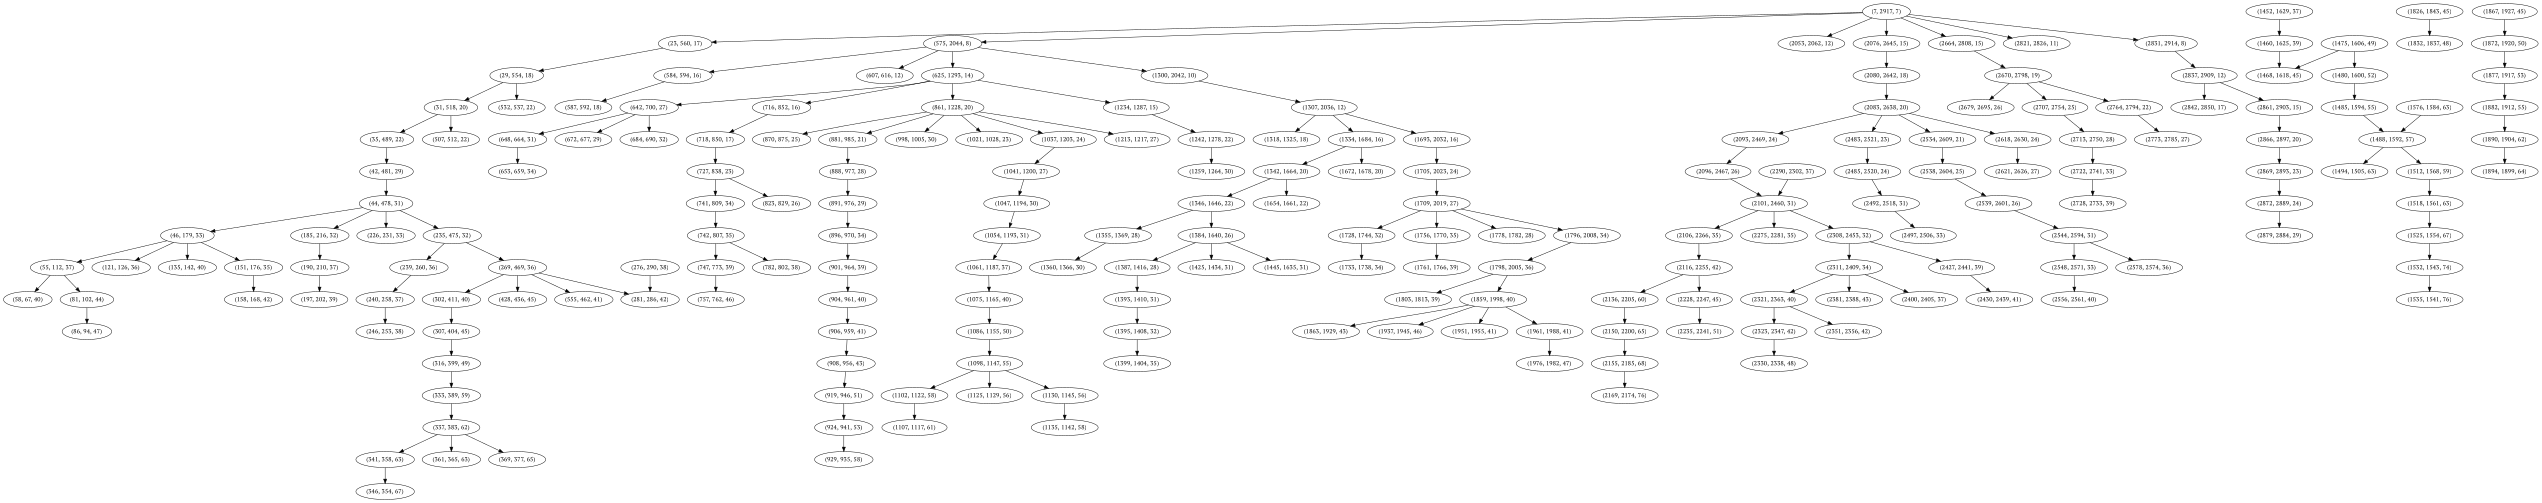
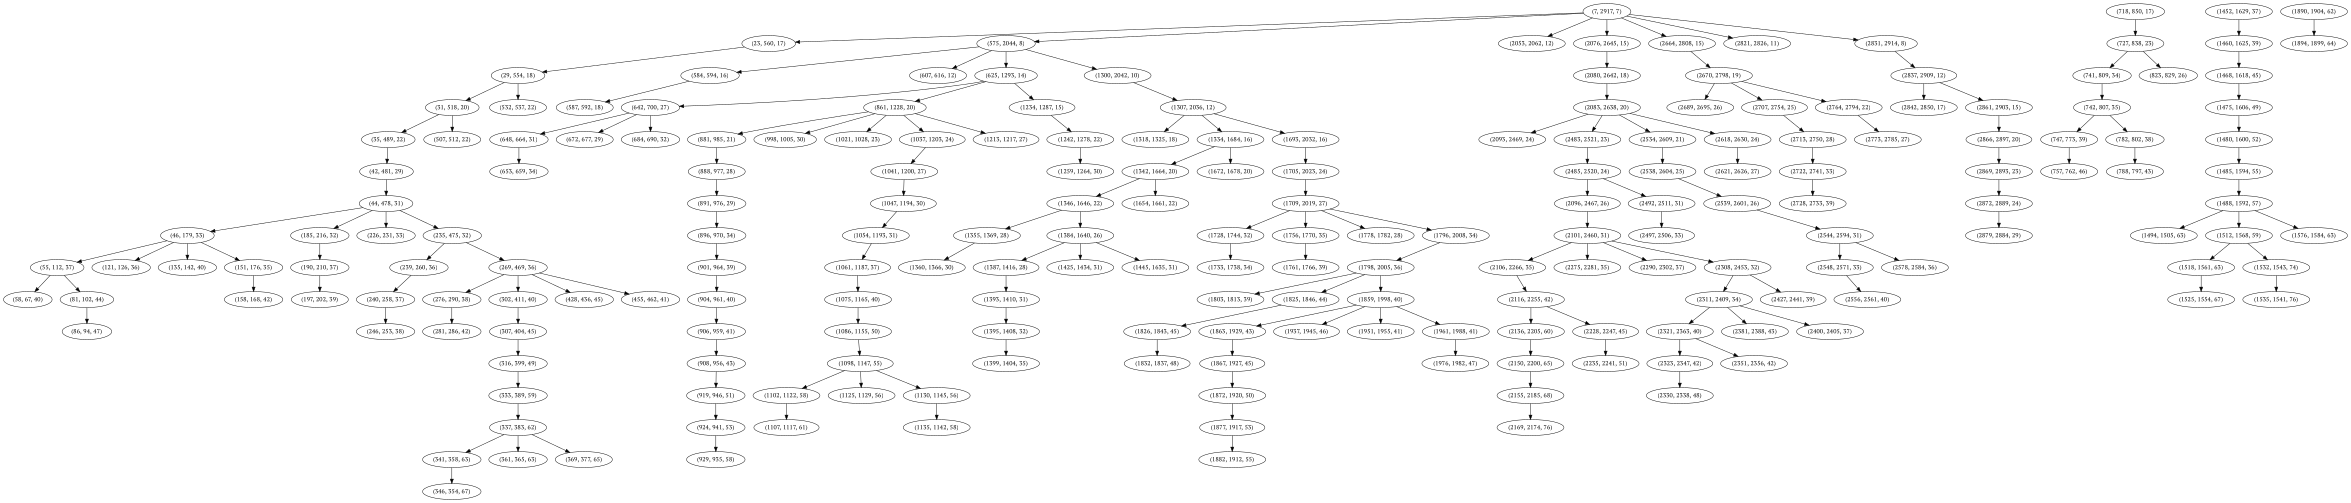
  digraph {
    fontname="PT Serif"
    node [fontname="PT Serif"]
    edge [fontname="PT Serif"]
    "(7, 2917, 7)"
    "(23, 560, 17)"
    "(575, 2044, 8)"
    "(2053, 2062, 12)"
    "(2076, 2645, 15)"
    "(2664, 2808, 15)"
    "(2821, 2826, 11)"
    "(2831, 2914, 8)"
    "(29, 554, 18)"
    "(584, 594, 16)"
    "(607, 616, 12)"
    "(625, 1293, 14)"
    "(1300, 2042, 10)"
    "(2080, 2642, 18)"
    "(2670, 2798, 19)"
    "(2837, 2909, 12)"
    "(31, 518, 20)"
    "(532, 537, 22)"
    "(35, 489, 22)"
    "(507, 512, 22)"
    "(42, 481, 29)"
    "(44, 478, 31)"
    "(46, 179, 33)"
    "(185, 216, 32)"
    "(226, 231, 33)"
    "(235, 475, 32)"
    "(55, 112, 37)"
    "(121, 126, 36)"
    "(135, 142, 40)"
    "(151, 176, 35)"
    "(190, 210, 37)"
    "(239, 260, 36)"
    "(269, 469, 36)"
    "(58, 67, 40)"
    "(81, 102, 44)"
    "(158, 168, 42)"
    "(86, 94, 47)"
    "(197, 202, 39)"
    "(240, 258, 37)"
    "(276, 290, 38)"
    "(302, 411, 40)"
    "(428, 436, 45)"
-   "(455, 462, 41)" [label="(555, 462, 41)"]
+   "(455, 462, 41)"
    "(246, 253, 38)"
    "(281, 286, 42)"
    "(307, 404, 45)"
    "(316, 399, 49)"
    "(333, 389, 59)"
    "(337, 383, 62)"
    "(341, 358, 63)"
    "(361, 365, 63)"
    "(369, 377, 65)"
    "(346, 354, 67)"
    "(587, 592, 18)"
    "(642, 700, 27)"
-   "(716, 852, 16)"
    "(861, 1228, 20)"
    "(1234, 1287, 15)"
    "(1307, 2036, 12)"
    "(648, 664, 31)"
    "(672, 677, 29)"
    "(684, 690, 32)"
    "(718, 850, 17)"
-   "(870, 875, 25)"
    "(881, 985, 21)"
    "(998, 1005, 30)"
    "(1021, 1028, 23)"
    "(1037, 1203, 24)"
    "(1213, 1217, 27)"
    "(1242, 1278, 22)"
    "(653, 659, 34)"
    "(727, 838, 23)"
    "(741, 809, 34)"
    "(823, 829, 26)"
    "(742, 807, 35)"
    "(747, 773, 39)"
    "(782, 802, 38)"
    "(757, 762, 46)"
+   "(788, 797, 43)"
    "(888, 977, 28)"
    "(1041, 1200, 27)"
    "(891, 976, 29)"
    "(896, 970, 34)"
    "(901, 964, 39)"
    "(904, 961, 40)"
    "(906, 959, 41)"
    "(908, 956, 43)"
    "(919, 946, 51)"
    "(924, 941, 53)"
    "(929, 935, 58)"
    "(1047, 1194, 30)"
    "(1054, 1193, 31)"
    "(1061, 1187, 37)"
    "(1075, 1165, 40)"
    "(1086, 1155, 50)"
    "(1098, 1147, 55)"
    "(1102, 1122, 58)"
    "(1125, 1129, 56)"
    "(1130, 1145, 56)"
    "(1107, 1117, 61)"
    "(1135, 1142, 58)"
    "(1259, 1264, 30)"
    "(1318, 1325, 18)"
    "(1334, 1684, 16)"
    "(1693, 2032, 16)"
    "(1342, 1664, 20)"
    "(1672, 1678, 20)"
    "(1705, 2023, 24)"
    "(1346, 1646, 22)"
    "(1654, 1661, 22)"
    "(1355, 1369, 28)"
    "(1384, 1640, 26)"
    "(1360, 1366, 30)"
    "(1387, 1416, 28)"
    "(1425, 1434, 31)"
    "(1445, 1635, 31)"
    "(1393, 1410, 31)"
    "(1395, 1408, 32)"
    "(1399, 1404, 35)"
    "(1452, 1629, 37)"
    "(1460, 1625, 39)"
    "(1468, 1618, 45)"
    "(1475, 1606, 49)"
    "(1480, 1600, 52)"
    "(1485, 1594, 55)"
    "(1488, 1592, 57)"
    "(1494, 1505, 63)"
    "(1512, 1568, 59)"
    "(1576, 1584, 63)"
    "(1518, 1561, 63)"
    "(1525, 1554, 67)"
    "(1532, 1543, 74)"
    "(1535, 1541, 76)"
    "(1709, 2019, 27)"
    "(1728, 1744, 32)"
    "(1756, 1770, 35)"
    "(1778, 1782, 28)"
    "(1796, 2008, 34)"
    "(1733, 1738, 34)"
    "(1761, 1766, 39)"
    "(1798, 2005, 36)"
    "(1803, 1813, 39)"
+   "(1825, 1846, 44)"
    "(1859, 1998, 40)"
    "(1826, 1843, 45)"
    "(1863, 1929, 43)"
    "(1937, 1945, 46)"
    "(1951, 1955, 41)"
    "(1961, 1988, 41)"
    "(1832, 1837, 48)"
    "(1867, 1927, 45)"
    "(1976, 1982, 47)"
    "(1872, 1920, 50)"
    "(1877, 1917, 53)"
    "(1882, 1912, 55)"
    "(1890, 1904, 62)"
    "(1894, 1899, 64)"
    "(2083, 2638, 20)"
    "(2093, 2469, 24)"
    "(2483, 2521, 23)"
    "(2534, 2609, 21)"
    "(2618, 2630, 24)"
    "(2096, 2467, 26)"
    "(2485, 2520, 24)"
    "(2538, 2604, 25)"
    "(2621, 2626, 27)"
    "(2101, 2460, 31)"
    "(2106, 2266, 35)"
    "(2275, 2281, 35)"
    "(2290, 2302, 37)"
    "(2308, 2453, 32)"
    "(2116, 2255, 42)"
    "(2311, 2409, 34)"
    "(2427, 2441, 39)"
    "(2136, 2205, 60)"
    "(2228, 2247, 45)"
    "(2150, 2200, 65)"
    "(2235, 2241, 51)"
    "(2155, 2185, 68)"
    "(2169, 2174, 76)"
    "(2321, 2363, 40)"
    "(2381, 2388, 43)"
    "(2400, 2405, 37)"
-   "(2430, 2439, 41)"
    "(2323, 2347, 42)"
    "(2351, 2356, 42)"
    "(2330, 2338, 48)"
-   "(2492, 2511, 31)" [label="(2492, 2518, 31)"]
+   "(2492, 2511, 31)"
    "(2497, 2506, 33)"
    "(2539, 2601, 26)"
    "(2544, 2594, 31)"
    "(2548, 2571, 33)"
-   "(2578, 2584, 36)" [label="(2578, 2574, 36)"]
+   "(2578, 2584, 36)"
    "(2556, 2561, 40)"
-   "(2679, 2695, 26)"
+   "(2679, 2695, 26)" [label="(2689, 2695, 26)"]
    "(2707, 2754, 25)"
    "(2764, 2794, 22)"
    "(2713, 2750, 28)"
    "(2773, 2785, 27)"
    "(2722, 2741, 33)"
    "(2728, 2733, 39)"
    "(2842, 2850, 17)"
    "(2861, 2903, 15)"
    "(2866, 2897, 20)"
    "(2869, 2893, 23)"
    "(2872, 2889, 24)"
    "(2879, 2884, 29)"
    "(7, 2917, 7)" -> "(23, 560, 17)"
    "(7, 2917, 7)" -> "(575, 2044, 8)"
    "(7, 2917, 7)" -> "(2053, 2062, 12)"
    "(7, 2917, 7)" -> "(2076, 2645, 15)"
    "(7, 2917, 7)" -> "(2664, 2808, 15)"
    "(7, 2917, 7)" -> "(2821, 2826, 11)"
    "(7, 2917, 7)" -> "(2831, 2914, 8)"
    "(23, 560, 17)" -> "(29, 554, 18)"
    "(575, 2044, 8)" -> "(584, 594, 16)"
    "(575, 2044, 8)" -> "(607, 616, 12)"
    "(575, 2044, 8)" -> "(625, 1293, 14)"
    "(575, 2044, 8)" -> "(1300, 2042, 10)"
    "(2076, 2645, 15)" -> "(2080, 2642, 18)"
    "(2664, 2808, 15)" -> "(2670, 2798, 19)"
    "(2831, 2914, 8)" -> "(2837, 2909, 12)"
    "(29, 554, 18)" -> "(31, 518, 20)"
    "(29, 554, 18)" -> "(532, 537, 22)"
    "(584, 594, 16)" -> "(587, 592, 18)"
    "(625, 1293, 14)" -> "(642, 700, 27)"
-   "(625, 1293, 14)" -> "(716, 852, 16)"
    "(625, 1293, 14)" -> "(861, 1228, 20)"
    "(625, 1293, 14)" -> "(1234, 1287, 15)"
    "(1300, 2042, 10)" -> "(1307, 2036, 12)"
    "(2080, 2642, 18)" -> "(2083, 2638, 20)"
    "(2670, 2798, 19)" -> "(2679, 2695, 26)"
    "(2670, 2798, 19)" -> "(2707, 2754, 25)"
    "(2670, 2798, 19)" -> "(2764, 2794, 22)"
    "(2837, 2909, 12)" -> "(2842, 2850, 17)"
    "(2837, 2909, 12)" -> "(2861, 2903, 15)"
    "(31, 518, 20)" -> "(35, 489, 22)"
    "(31, 518, 20)" -> "(507, 512, 22)"
    "(35, 489, 22)" -> "(42, 481, 29)"
    "(42, 481, 29)" -> "(44, 478, 31)"
    "(44, 478, 31)" -> "(46, 179, 33)"
    "(44, 478, 31)" -> "(185, 216, 32)"
    "(44, 478, 31)" -> "(226, 231, 33)"
    "(44, 478, 31)" -> "(235, 475, 32)"
    "(46, 179, 33)" -> "(55, 112, 37)"
    "(46, 179, 33)" -> "(121, 126, 36)"
    "(46, 179, 33)" -> "(135, 142, 40)"
    "(46, 179, 33)" -> "(151, 176, 35)"
    "(185, 216, 32)" -> "(190, 210, 37)"
    "(235, 475, 32)" -> "(239, 260, 36)"
    "(235, 475, 32)" -> "(269, 469, 36)"
    "(55, 112, 37)" -> "(58, 67, 40)"
    "(55, 112, 37)" -> "(81, 102, 44)"
    "(151, 176, 35)" -> "(158, 168, 42)"
    "(190, 210, 37)" -> "(197, 202, 39)"
    "(239, 260, 36)" -> "(240, 258, 37)"
-   "(269, 469, 36)" -> "(281, 286, 42)"
+   "(269, 469, 36)" -> "(276, 290, 38)"
    "(269, 469, 36)" -> "(302, 411, 40)"
    "(269, 469, 36)" -> "(428, 436, 45)"
    "(269, 469, 36)" -> "(455, 462, 41)"
    "(81, 102, 44)" -> "(86, 94, 47)"
    "(240, 258, 37)" -> "(246, 253, 38)"
    "(276, 290, 38)" -> "(281, 286, 42)"
    "(302, 411, 40)" -> "(307, 404, 45)"
    "(307, 404, 45)" -> "(316, 399, 49)"
    "(316, 399, 49)" -> "(333, 389, 59)"
    "(333, 389, 59)" -> "(337, 383, 62)"
    "(337, 383, 62)" -> "(341, 358, 63)"
    "(337, 383, 62)" -> "(361, 365, 63)"
    "(337, 383, 62)" -> "(369, 377, 65)"
    "(341, 358, 63)" -> "(346, 354, 67)"
    "(642, 700, 27)" -> "(648, 664, 31)"
    "(642, 700, 27)" -> "(672, 677, 29)"
    "(642, 700, 27)" -> "(684, 690, 32)"
-   "(716, 852, 16)" -> "(718, 850, 17)"
-   "(861, 1228, 20)" -> "(870, 875, 25)"
    "(861, 1228, 20)" -> "(881, 985, 21)"
    "(861, 1228, 20)" -> "(998, 1005, 30)"
    "(861, 1228, 20)" -> "(1021, 1028, 23)"
    "(861, 1228, 20)" -> "(1037, 1203, 24)"
    "(861, 1228, 20)" -> "(1213, 1217, 27)"
    "(1234, 1287, 15)" -> "(1242, 1278, 22)"
    "(1307, 2036, 12)" -> "(1318, 1325, 18)"
    "(1307, 2036, 12)" -> "(1334, 1684, 16)"
    "(1307, 2036, 12)" -> "(1693, 2032, 16)"
    "(648, 664, 31)" -> "(653, 659, 34)"
    "(718, 850, 17)" -> "(727, 838, 23)"
    "(881, 985, 21)" -> "(888, 977, 28)"
    "(1037, 1203, 24)" -> "(1041, 1200, 27)"
    "(1242, 1278, 22)" -> "(1259, 1264, 30)"
    "(727, 838, 23)" -> "(741, 809, 34)"
    "(727, 838, 23)" -> "(823, 829, 26)"
    "(741, 809, 34)" -> "(742, 807, 35)"
    "(742, 807, 35)" -> "(747, 773, 39)"
    "(742, 807, 35)" -> "(782, 802, 38)"
    "(747, 773, 39)" -> "(757, 762, 46)"
+   "(782, 802, 38)" -> "(788, 797, 43)"
    "(888, 977, 28)" -> "(891, 976, 29)"
    "(1041, 1200, 27)" -> "(1047, 1194, 30)"
    "(891, 976, 29)" -> "(896, 970, 34)"
    "(896, 970, 34)" -> "(901, 964, 39)"
    "(901, 964, 39)" -> "(904, 961, 40)"
    "(904, 961, 40)" -> "(906, 959, 41)"
    "(906, 959, 41)" -> "(908, 956, 43)"
    "(908, 956, 43)" -> "(919, 946, 51)"
    "(919, 946, 51)" -> "(924, 941, 53)"
    "(924, 941, 53)" -> "(929, 935, 58)"
    "(1047, 1194, 30)" -> "(1054, 1193, 31)"
    "(1054, 1193, 31)" -> "(1061, 1187, 37)"
    "(1061, 1187, 37)" -> "(1075, 1165, 40)"
    "(1075, 1165, 40)" -> "(1086, 1155, 50)"
    "(1086, 1155, 50)" -> "(1098, 1147, 55)"
    "(1098, 1147, 55)" -> "(1102, 1122, 58)"
    "(1098, 1147, 55)" -> "(1125, 1129, 56)"
    "(1098, 1147, 55)" -> "(1130, 1145, 56)"
    "(1102, 1122, 58)" -> "(1107, 1117, 61)"
    "(1130, 1145, 56)" -> "(1135, 1142, 58)"
    "(1334, 1684, 16)" -> "(1342, 1664, 20)"
    "(1334, 1684, 16)" -> "(1672, 1678, 20)"
    "(1693, 2032, 16)" -> "(1705, 2023, 24)"
    "(1342, 1664, 20)" -> "(1346, 1646, 22)"
    "(1342, 1664, 20)" -> "(1654, 1661, 22)"
    "(1705, 2023, 24)" -> "(1709, 2019, 27)"
    "(1346, 1646, 22)" -> "(1355, 1369, 28)"
    "(1346, 1646, 22)" -> "(1384, 1640, 26)"
    "(1355, 1369, 28)" -> "(1360, 1366, 30)"
    "(1384, 1640, 26)" -> "(1387, 1416, 28)"
    "(1384, 1640, 26)" -> "(1425, 1434, 31)"
    "(1384, 1640, 26)" -> "(1445, 1635, 31)"
    "(1387, 1416, 28)" -> "(1393, 1410, 31)"
    "(1393, 1410, 31)" -> "(1395, 1408, 32)"
    "(1395, 1408, 32)" -> "(1399, 1404, 35)"
    "(1452, 1629, 37)" -> "(1460, 1625, 39)"
    "(1460, 1625, 39)" -> "(1468, 1618, 45)"
-   "(1475, 1606, 49)" -> "(1468, 1618, 45)"
+   "(1468, 1618, 45)" -> "(1475, 1606, 49)"
    "(1475, 1606, 49)" -> "(1480, 1600, 52)"
    "(1480, 1600, 52)" -> "(1485, 1594, 55)"
    "(1485, 1594, 55)" -> "(1488, 1592, 57)"
    "(1488, 1592, 57)" -> "(1494, 1505, 63)"
    "(1488, 1592, 57)" -> "(1512, 1568, 59)"
-   "(1576, 1584, 63)" -> "(1488, 1592, 57)"
+   "(1488, 1592, 57)" -> "(1576, 1584, 63)"
    "(1512, 1568, 59)" -> "(1518, 1561, 63)"
    "(1518, 1561, 63)" -> "(1525, 1554, 67)"
-   "(1525, 1554, 67)" -> "(1532, 1543, 74)"
+   "(1512, 1568, 59)" -> "(1532, 1543, 74)"
    "(1532, 1543, 74)" -> "(1535, 1541, 76)"
    "(1709, 2019, 27)" -> "(1728, 1744, 32)"
    "(1709, 2019, 27)" -> "(1756, 1770, 35)"
    "(1709, 2019, 27)" -> "(1778, 1782, 28)"
    "(1709, 2019, 27)" -> "(1796, 2008, 34)"
    "(1728, 1744, 32)" -> "(1733, 1738, 34)"
    "(1756, 1770, 35)" -> "(1761, 1766, 39)"
    "(1796, 2008, 34)" -> "(1798, 2005, 36)"
    "(1798, 2005, 36)" -> "(1803, 1813, 39)"
+   "(1798, 2005, 36)" -> "(1825, 1846, 44)"
    "(1798, 2005, 36)" -> "(1859, 1998, 40)"
+   "(1825, 1846, 44)" -> "(1826, 1843, 45)"
    "(1859, 1998, 40)" -> "(1863, 1929, 43)"
    "(1859, 1998, 40)" -> "(1937, 1945, 46)"
    "(1859, 1998, 40)" -> "(1951, 1955, 41)"
    "(1859, 1998, 40)" -> "(1961, 1988, 41)"
    "(1826, 1843, 45)" -> "(1832, 1837, 48)"
+   "(1863, 1929, 43)" -> "(1867, 1927, 45)"
    "(1961, 1988, 41)" -> "(1976, 1982, 47)"
    "(1867, 1927, 45)" -> "(1872, 1920, 50)"
    "(1872, 1920, 50)" -> "(1877, 1917, 53)"
    "(1877, 1917, 53)" -> "(1882, 1912, 55)"
-   "(1882, 1912, 55)" -> "(1890, 1904, 62)"
    "(1890, 1904, 62)" -> "(1894, 1899, 64)"
    "(2083, 2638, 20)" -> "(2093, 2469, 24)"
    "(2083, 2638, 20)" -> "(2483, 2521, 23)"
    "(2083, 2638, 20)" -> "(2534, 2609, 21)"
    "(2083, 2638, 20)" -> "(2618, 2630, 24)"
-   "(2093, 2469, 24)" -> "(2096, 2467, 26)"
+   "(2485, 2520, 24)" -> "(2096, 2467, 26)"
    "(2483, 2521, 23)" -> "(2485, 2520, 24)"
    "(2534, 2609, 21)" -> "(2538, 2604, 25)"
    "(2618, 2630, 24)" -> "(2621, 2626, 27)"
    "(2096, 2467, 26)" -> "(2101, 2460, 31)"
    "(2485, 2520, 24)" -> "(2492, 2511, 31)"
    "(2538, 2604, 25)" -> "(2539, 2601, 26)"
    "(2101, 2460, 31)" -> "(2106, 2266, 35)"
    "(2101, 2460, 31)" -> "(2275, 2281, 35)"
-   "(2290, 2302, 37)" -> "(2101, 2460, 31)"
+   "(2101, 2460, 31)" -> "(2290, 2302, 37)"
    "(2101, 2460, 31)" -> "(2308, 2453, 32)"
    "(2106, 2266, 35)" -> "(2116, 2255, 42)"
    "(2308, 2453, 32)" -> "(2311, 2409, 34)"
    "(2308, 2453, 32)" -> "(2427, 2441, 39)"
    "(2116, 2255, 42)" -> "(2136, 2205, 60)"
    "(2116, 2255, 42)" -> "(2228, 2247, 45)"
    "(2311, 2409, 34)" -> "(2321, 2363, 40)"
    "(2311, 2409, 34)" -> "(2381, 2388, 43)"
    "(2311, 2409, 34)" -> "(2400, 2405, 37)"
-   "(2427, 2441, 39)" -> "(2430, 2439, 41)"
    "(2136, 2205, 60)" -> "(2150, 2200, 65)"
    "(2228, 2247, 45)" -> "(2235, 2241, 51)"
    "(2150, 2200, 65)" -> "(2155, 2185, 68)"
    "(2155, 2185, 68)" -> "(2169, 2174, 76)"
    "(2321, 2363, 40)" -> "(2323, 2347, 42)"
    "(2321, 2363, 40)" -> "(2351, 2356, 42)"
    "(2323, 2347, 42)" -> "(2330, 2338, 48)"
    "(2492, 2511, 31)" -> "(2497, 2506, 33)"
    "(2539, 2601, 26)" -> "(2544, 2594, 31)"
    "(2544, 2594, 31)" -> "(2548, 2571, 33)"
    "(2544, 2594, 31)" -> "(2578, 2584, 36)"
    "(2548, 2571, 33)" -> "(2556, 2561, 40)"
    "(2707, 2754, 25)" -> "(2713, 2750, 28)"
    "(2764, 2794, 22)" -> "(2773, 2785, 27)"
    "(2713, 2750, 28)" -> "(2722, 2741, 33)"
    "(2722, 2741, 33)" -> "(2728, 2733, 39)"
    "(2861, 2903, 15)" -> "(2866, 2897, 20)"
    "(2866, 2897, 20)" -> "(2869, 2893, 23)"
    "(2869, 2893, 23)" -> "(2872, 2889, 24)"
    "(2872, 2889, 24)" -> "(2879, 2884, 29)"
  }
